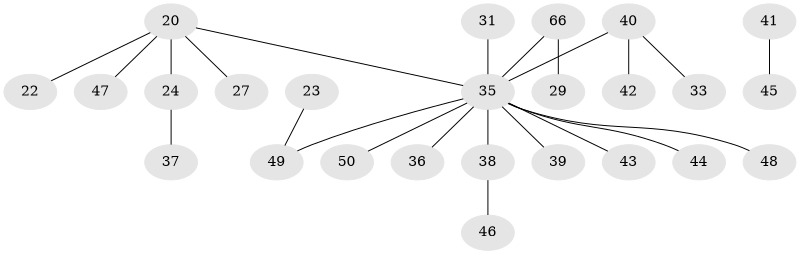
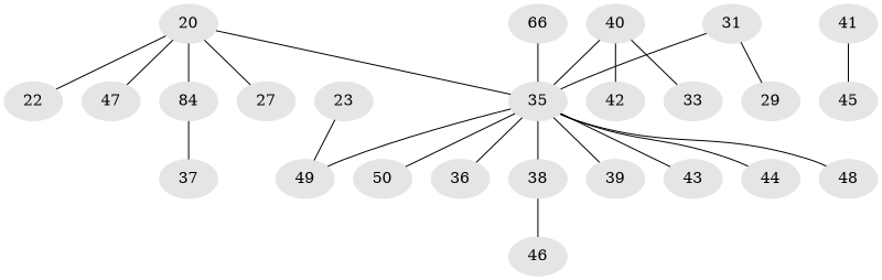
  graph {
    node [color=gray90 style=filled]
    20 [super="+15+18"]
    22
-   24
+   24 [label=84]
    27
    35 [super="+12+9+32+11+14+2+10+16+17+19+25"]
    47
    37
    36
    38
    39
    43
    44
    48
    49
    50
    23
    n17 [label=66]
    29
    n19 [label=40 super="+1+21"]
    33
    42
    31
    46
    41 [super="+40"]
    45
    20 -- 22
    20 -- 24
    20 -- 27
    20 -- 35
    20 -- 47
    24 -- 37
    35 -- 36
    35 -- 38
    35 -- 39
    35 -- 43
    35 -- 44
    35 -- 48
    35 -- 49
    35 -- 50
    38 -- 46
    23 -- 49
    n17 -- 35
-   n17 -- 29
+   31 -- 29
    n19 -- 35
    n19 -- 33
    n19 -- 42
    31 -- 35
    41 -- 45
  }
